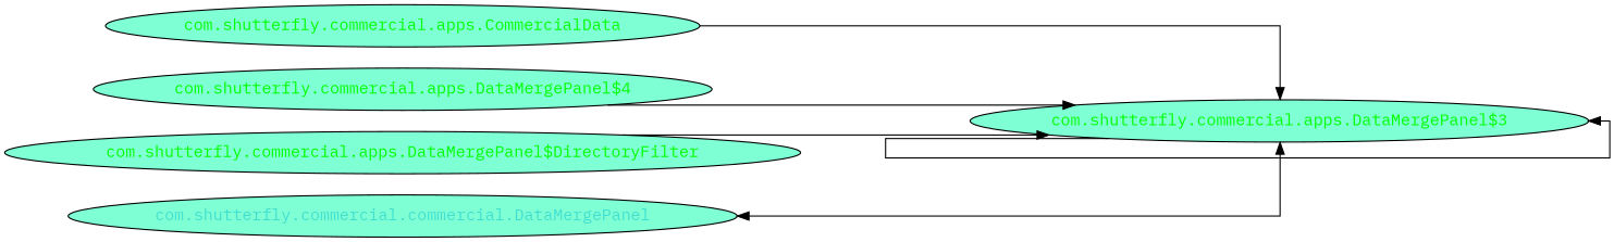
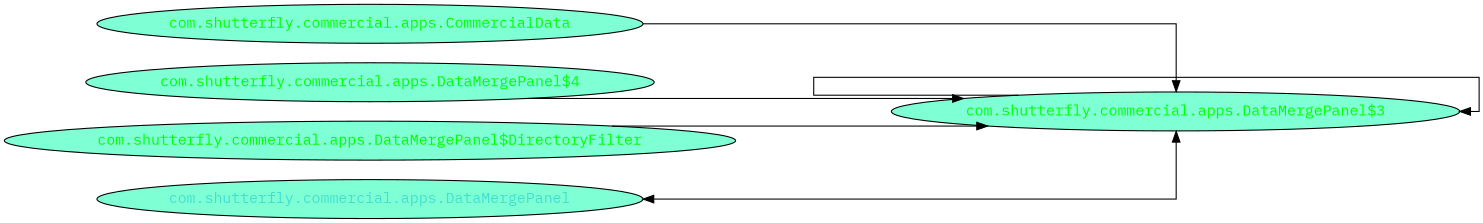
  digraph {
    concentrate=true
    rankdir=LR
    ranksep=2.0
    splines=ortho
    fontname="IBM Plex Mono"
    node [fontcolor=green style=filled fillcolor=aquamarine fontname="IBM Plex Mono"]
    edge [style=solid fontname="IBM Plex Mono"]
    "com.shutterfly.commercial.apps.DataMergePanel$3"
    "com.shutterfly.commercial.apps.CommercialData"
    "com.shutterfly.commercial.apps.DataMergePanel$4"
    "com.shutterfly.commercial.apps.DataMergePanel$DirectoryFilter"
-   "com.shutterfly.commercial.apps.DataMergePanel" [fontcolor=turquoise label="com.shutterfly.commercial.commercial.DataMergePanel"]
+   "com.shutterfly.commercial.apps.DataMergePanel" [fontcolor=turquoise]
    "com.shutterfly.commercial.apps.DataMergePanel$3" -> "com.shutterfly.commercial.apps.DataMergePanel$3"
    "com.shutterfly.commercial.apps.CommercialData" -> "com.shutterfly.commercial.apps.DataMergePanel$3"
    "com.shutterfly.commercial.apps.DataMergePanel$4" -> "com.shutterfly.commercial.apps.DataMergePanel$3"
    "com.shutterfly.commercial.apps.DataMergePanel$DirectoryFilter" -> "com.shutterfly.commercial.apps.DataMergePanel$3"
    "com.shutterfly.commercial.apps.DataMergePanel" -> "com.shutterfly.commercial.apps.DataMergePanel$3" [dir=both]
  }
